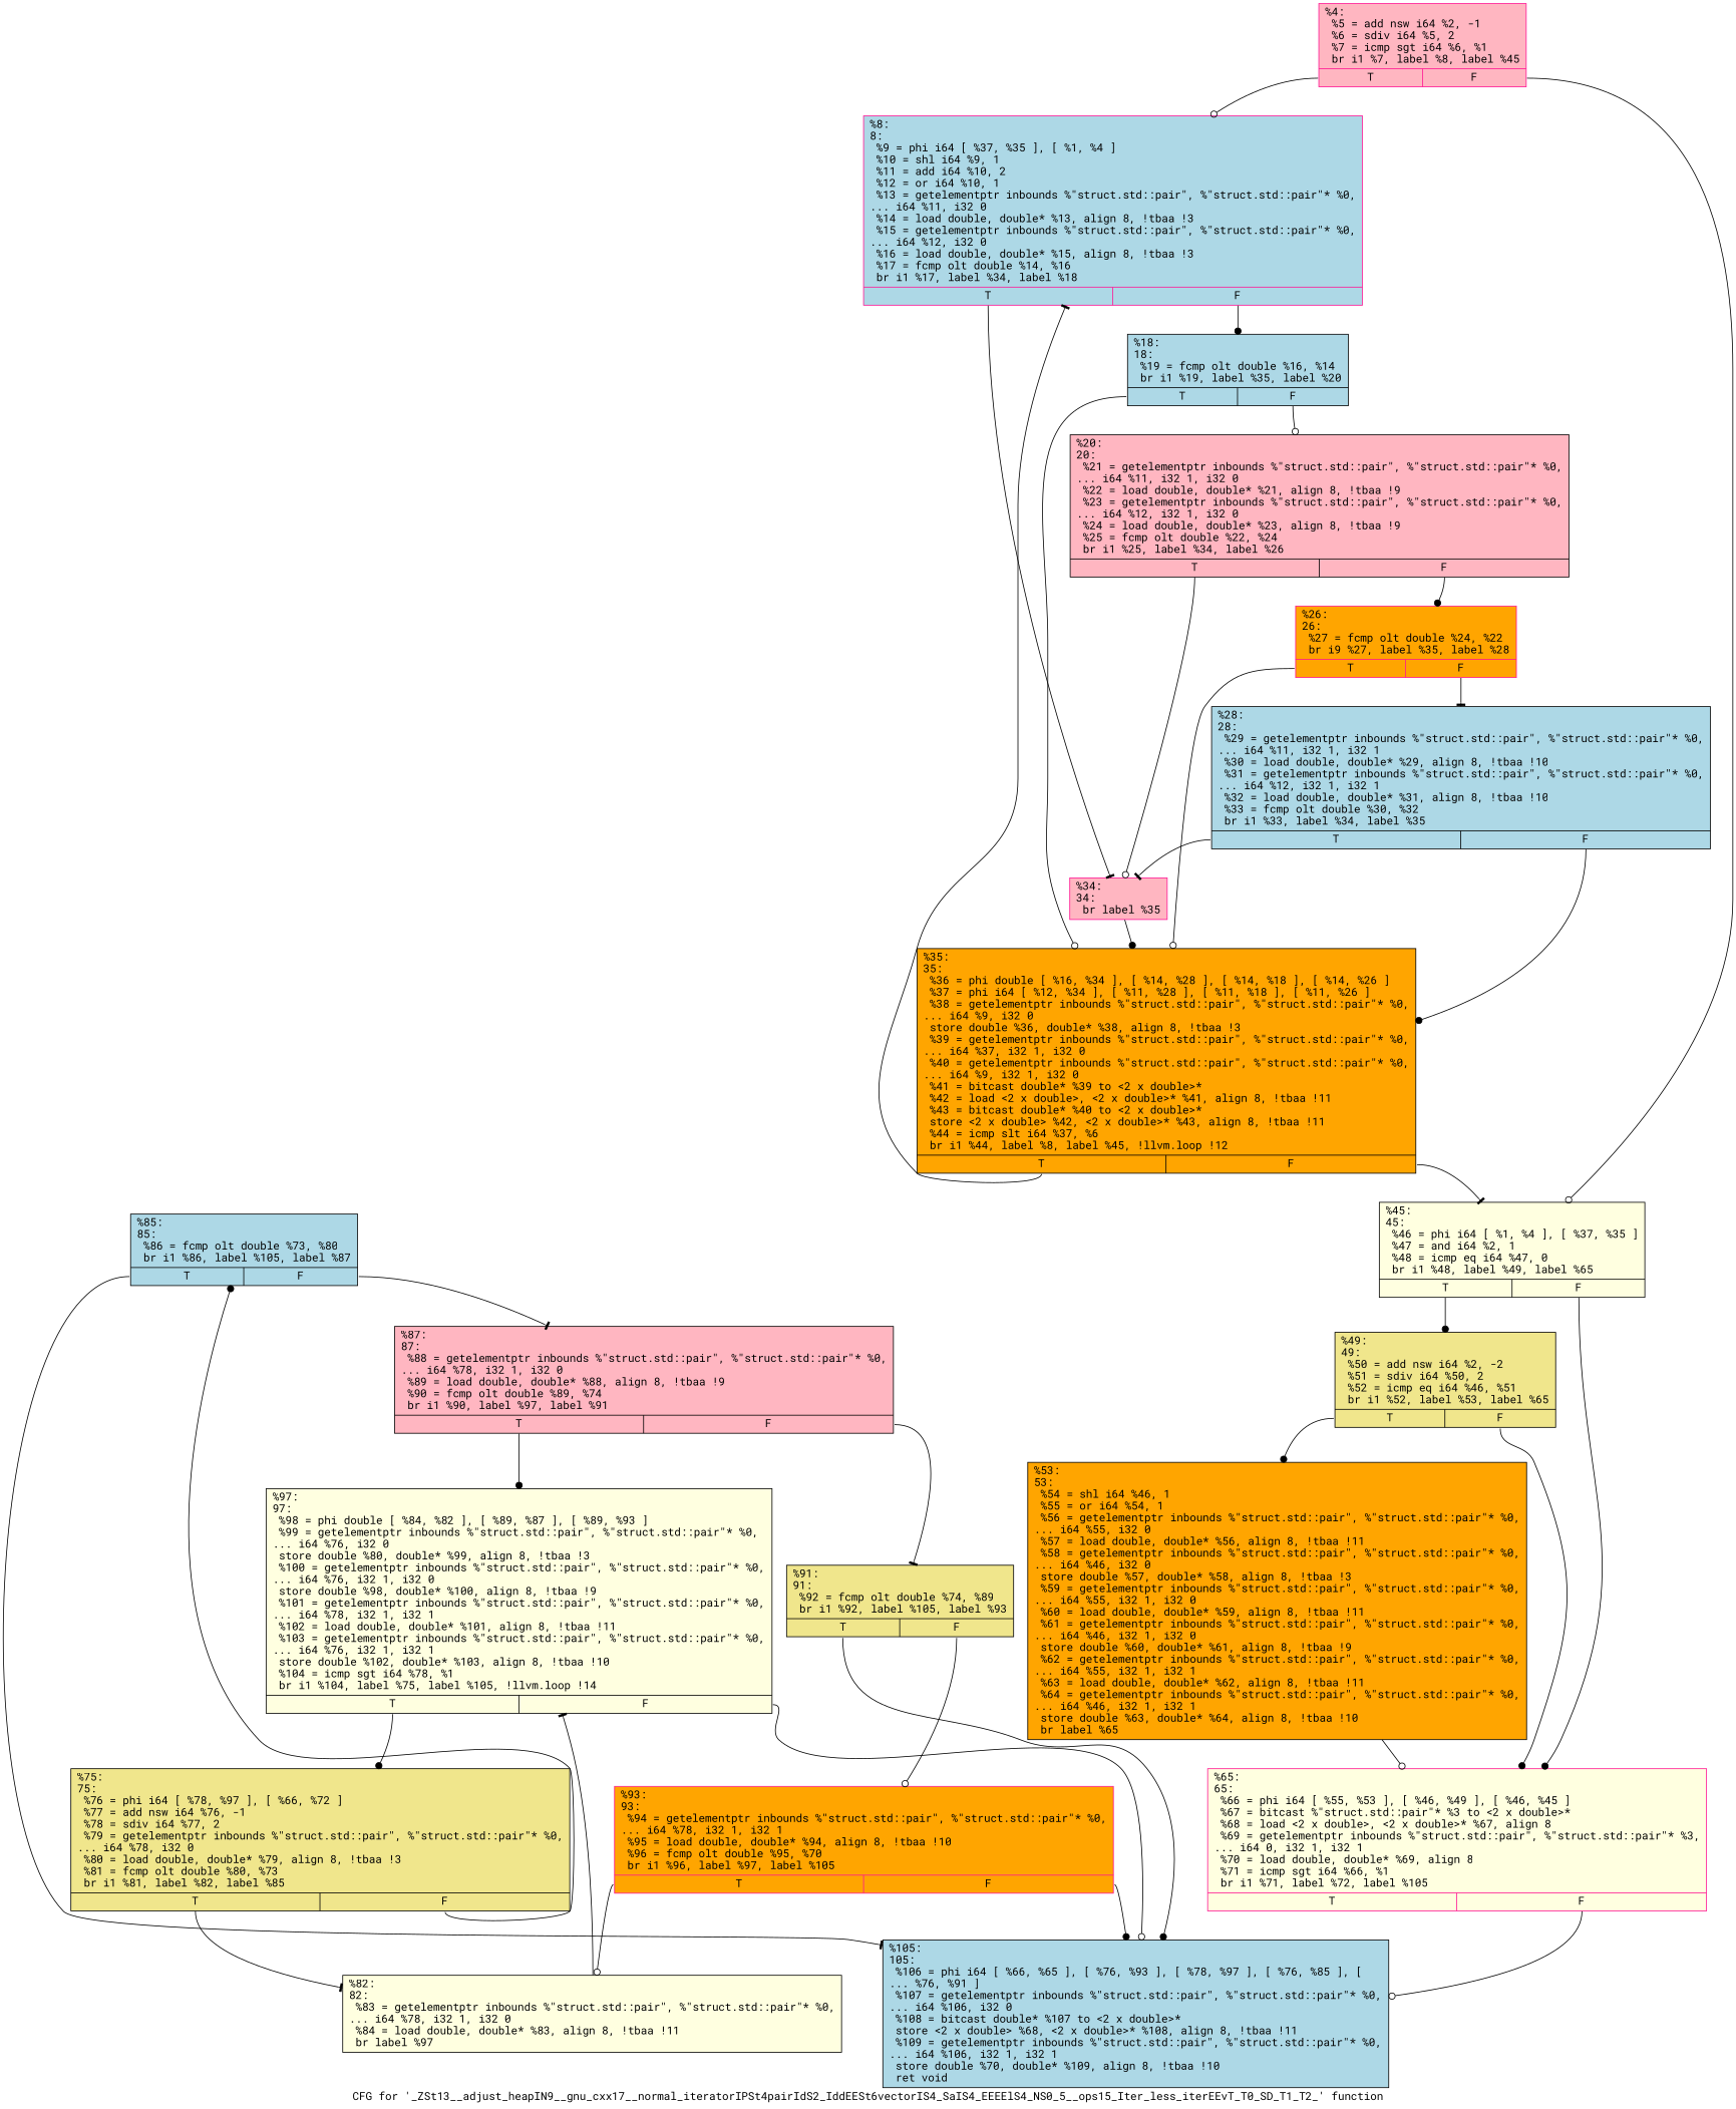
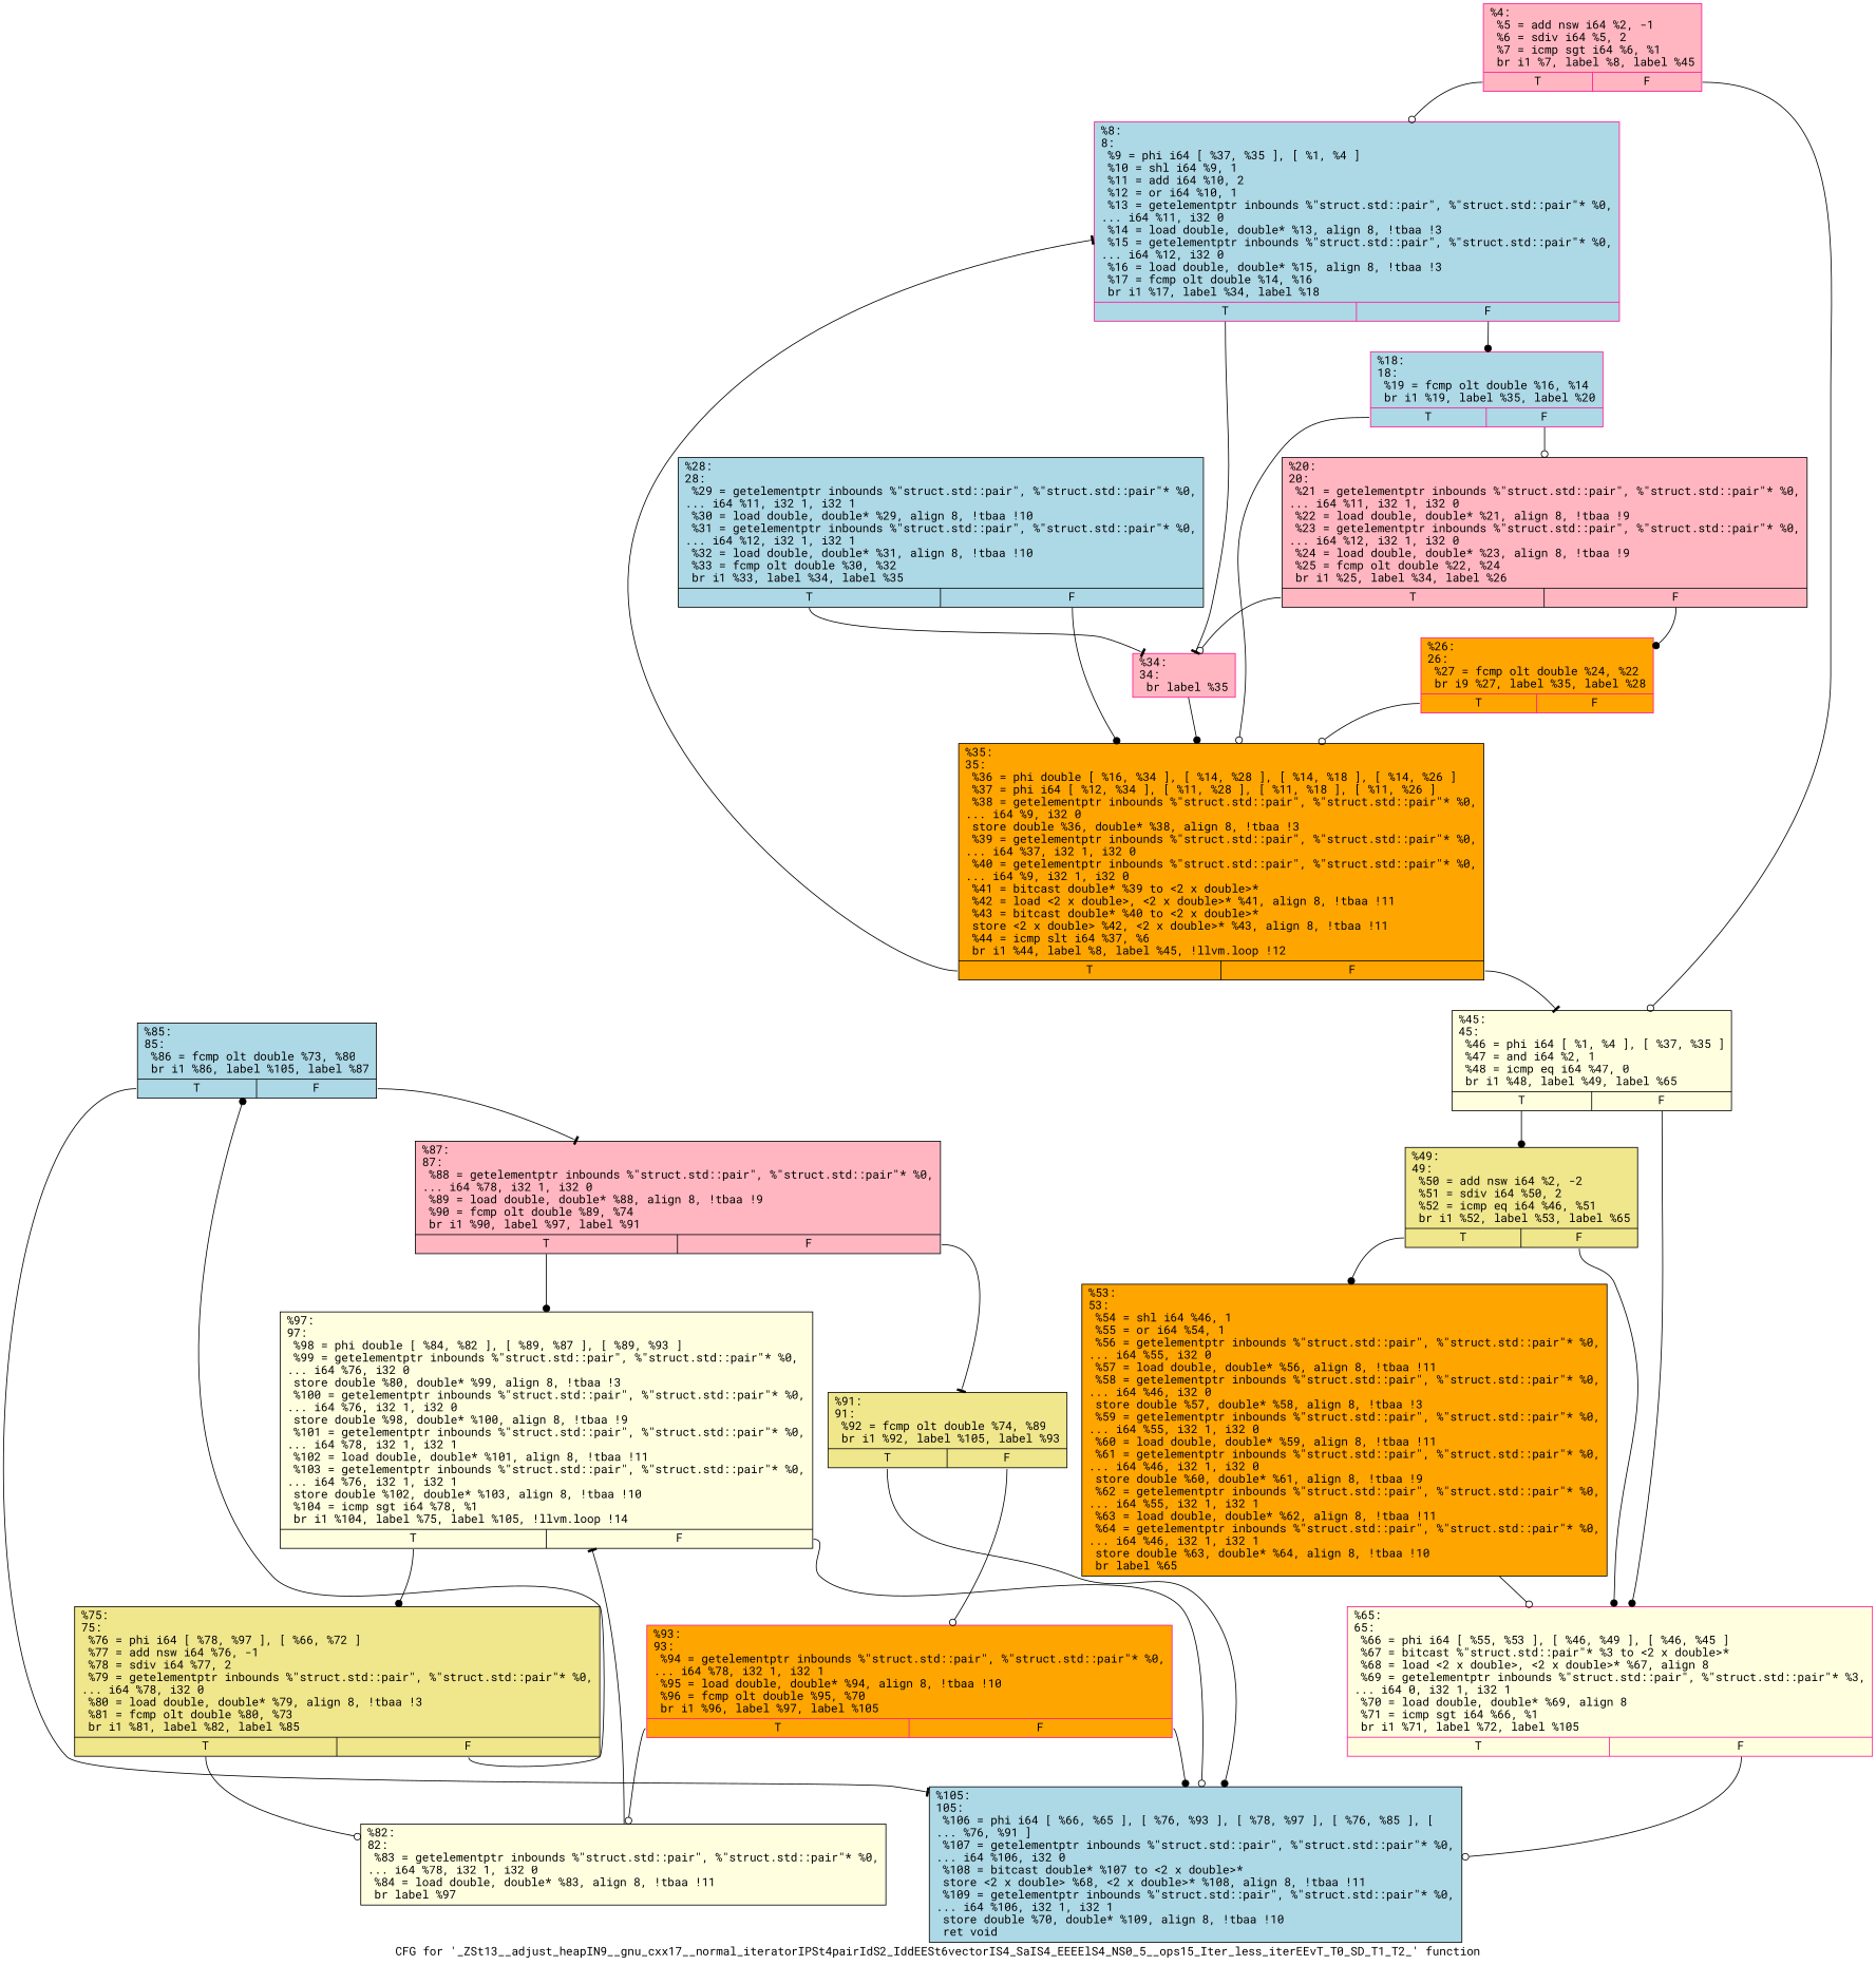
  digraph {
    fontname="Roboto Mono"
    label="CFG for '_ZSt13__adjust_heapIN9__gnu_cxx17__normal_iteratorIPSt4pairIdS2_IddEESt6vectorIS4_SaIS4_EEEElS4_NS0_5__ops15_Iter_less_iterEEvT_T0_SD_T1_T2_' function"
    node [color=black fillcolor=lightblue fontname="Roboto Mono" shape=record style=filled]
    edge [arrowhead=dot fontname="Roboto Mono" tailport=s0]
    n1 [color=deeppink fillcolor=lightpink label="{%4:\l  %5 = add nsw i64 %2, -1\l  %6 = sdiv i64 %5, 2\l  %7 = icmp sgt i64 %6, %1\l  br i1 %7, label %8, label %45\l|{<s0>T|<s1>F}}"]
    n2 [color=deeppink label="{%8:\l8:                                                \l  %9 = phi i64 [ %37, %35 ], [ %1, %4 ]\l  %10 = shl i64 %9, 1\l  %11 = add i64 %10, 2\l  %12 = or i64 %10, 1\l  %13 = getelementptr inbounds %\"struct.std::pair\", %\"struct.std::pair\"* %0,\l... i64 %11, i32 0\l  %14 = load double, double* %13, align 8, !tbaa !3\l  %15 = getelementptr inbounds %\"struct.std::pair\", %\"struct.std::pair\"* %0,\l... i64 %12, i32 0\l  %16 = load double, double* %15, align 8, !tbaa !3\l  %17 = fcmp olt double %14, %16\l  br i1 %17, label %34, label %18\l|{<s0>T|<s1>F}}"]
    n3 [fillcolor=lightyellow label="{%45:\l45:                                               \l  %46 = phi i64 [ %1, %4 ], [ %37, %35 ]\l  %47 = and i64 %2, 1\l  %48 = icmp eq i64 %47, 0\l  br i1 %48, label %49, label %65\l|{<s0>T|<s1>F}}"]
    n4 [color=deeppink fillcolor=lightpink label="{%34:\l34:                                               \l  br label %35\l}"]
-   n5 [label="{%18:\l18:                                               \l  %19 = fcmp olt double %16, %14\l  br i1 %19, label %35, label %20\l|{<s0>T|<s1>F}}"]
+   n5 [color=deeppink label="{%18:\l18:                                               \l  %19 = fcmp olt double %16, %14\l  br i1 %19, label %35, label %20\l|{<s0>T|<s1>F}}"]
    n6 [fillcolor=khaki label="{%49:\l49:                                               \l  %50 = add nsw i64 %2, -2\l  %51 = sdiv i64 %50, 2\l  %52 = icmp eq i64 %46, %51\l  br i1 %52, label %53, label %65\l|{<s0>T|<s1>F}}"]
    n7 [color=deeppink fillcolor=lightyellow label="{%65:\l65:                                               \l  %66 = phi i64 [ %55, %53 ], [ %46, %49 ], [ %46, %45 ]\l  %67 = bitcast %\"struct.std::pair\"* %3 to \<2 x double\>*\l  %68 = load \<2 x double\>, \<2 x double\>* %67, align 8\l  %69 = getelementptr inbounds %\"struct.std::pair\", %\"struct.std::pair\"* %3,\l... i64 0, i32 1, i32 1\l  %70 = load double, double* %69, align 8\l  %71 = icmp sgt i64 %66, %1\l  br i1 %71, label %72, label %105\l|{<s0>T|<s1>F}}"]
    n8 [fillcolor=orange label="{%35:\l35:                                               \l  %36 = phi double [ %16, %34 ], [ %14, %28 ], [ %14, %18 ], [ %14, %26 ]\l  %37 = phi i64 [ %12, %34 ], [ %11, %28 ], [ %11, %18 ], [ %11, %26 ]\l  %38 = getelementptr inbounds %\"struct.std::pair\", %\"struct.std::pair\"* %0,\l... i64 %9, i32 0\l  store double %36, double* %38, align 8, !tbaa !3\l  %39 = getelementptr inbounds %\"struct.std::pair\", %\"struct.std::pair\"* %0,\l... i64 %37, i32 1, i32 0\l  %40 = getelementptr inbounds %\"struct.std::pair\", %\"struct.std::pair\"* %0,\l... i64 %9, i32 1, i32 0\l  %41 = bitcast double* %39 to \<2 x double\>*\l  %42 = load \<2 x double\>, \<2 x double\>* %41, align 8, !tbaa !11\l  %43 = bitcast double* %40 to \<2 x double\>*\l  store \<2 x double\> %42, \<2 x double\>* %43, align 8, !tbaa !11\l  %44 = icmp slt i64 %37, %6\l  br i1 %44, label %8, label %45, !llvm.loop !12\l|{<s0>T|<s1>F}}"]
    n9 [fillcolor=lightpink label="{%20:\l20:                                               \l  %21 = getelementptr inbounds %\"struct.std::pair\", %\"struct.std::pair\"* %0,\l... i64 %11, i32 1, i32 0\l  %22 = load double, double* %21, align 8, !tbaa !9\l  %23 = getelementptr inbounds %\"struct.std::pair\", %\"struct.std::pair\"* %0,\l... i64 %12, i32 1, i32 0\l  %24 = load double, double* %23, align 8, !tbaa !9\l  %25 = fcmp olt double %22, %24\l  br i1 %25, label %34, label %26\l|{<s0>T|<s1>F}}"]
    n10 [fillcolor=orange label="{%53:\l53:                                               \l  %54 = shl i64 %46, 1\l  %55 = or i64 %54, 1\l  %56 = getelementptr inbounds %\"struct.std::pair\", %\"struct.std::pair\"* %0,\l... i64 %55, i32 0\l  %57 = load double, double* %56, align 8, !tbaa !11\l  %58 = getelementptr inbounds %\"struct.std::pair\", %\"struct.std::pair\"* %0,\l... i64 %46, i32 0\l  store double %57, double* %58, align 8, !tbaa !3\l  %59 = getelementptr inbounds %\"struct.std::pair\", %\"struct.std::pair\"* %0,\l... i64 %55, i32 1, i32 0\l  %60 = load double, double* %59, align 8, !tbaa !11\l  %61 = getelementptr inbounds %\"struct.std::pair\", %\"struct.std::pair\"* %0,\l... i64 %46, i32 1, i32 0\l  store double %60, double* %61, align 8, !tbaa !9\l  %62 = getelementptr inbounds %\"struct.std::pair\", %\"struct.std::pair\"* %0,\l... i64 %55, i32 1, i32 1\l  %63 = load double, double* %62, align 8, !tbaa !11\l  %64 = getelementptr inbounds %\"struct.std::pair\", %\"struct.std::pair\"* %0,\l... i64 %46, i32 1, i32 1\l  store double %63, double* %64, align 8, !tbaa !10\l  br label %65\l}"]
    n11 [label="{%105:\l105:                                              \l  %106 = phi i64 [ %66, %65 ], [ %76, %93 ], [ %78, %97 ], [ %76, %85 ], [\l... %76, %91 ]\l  %107 = getelementptr inbounds %\"struct.std::pair\", %\"struct.std::pair\"* %0,\l... i64 %106, i32 0\l  %108 = bitcast double* %107 to \<2 x double\>*\l  store \<2 x double\> %68, \<2 x double\>* %108, align 8, !tbaa !11\l  %109 = getelementptr inbounds %\"struct.std::pair\", %\"struct.std::pair\"* %0,\l... i64 %106, i32 1, i32 1\l  store double %70, double* %109, align 8, !tbaa !10\l  ret void\l}"]
    n12 [color=deeppink fillcolor=orange label="{%26:\l26:                                               \l  %27 = fcmp olt double %24, %22\l  br i9 %27, label %35, label %28\l|{<s0>T|<s1>F}}"]
    n13 [label="{%28:\l28:                                               \l  %29 = getelementptr inbounds %\"struct.std::pair\", %\"struct.std::pair\"* %0,\l... i64 %11, i32 1, i32 1\l  %30 = load double, double* %29, align 8, !tbaa !10\l  %31 = getelementptr inbounds %\"struct.std::pair\", %\"struct.std::pair\"* %0,\l... i64 %12, i32 1, i32 1\l  %32 = load double, double* %31, align 8, !tbaa !10\l  %33 = fcmp olt double %30, %32\l  br i1 %33, label %34, label %35\l|{<s0>T|<s1>F}}"]
    n14 [fillcolor=khaki label="{%75:\l75:                                               \l  %76 = phi i64 [ %78, %97 ], [ %66, %72 ]\l  %77 = add nsw i64 %76, -1\l  %78 = sdiv i64 %77, 2\l  %79 = getelementptr inbounds %\"struct.std::pair\", %\"struct.std::pair\"* %0,\l... i64 %78, i32 0\l  %80 = load double, double* %79, align 8, !tbaa !3\l  %81 = fcmp olt double %80, %73\l  br i1 %81, label %82, label %85\l|{<s0>T|<s1>F}}"]
    n15 [fillcolor=lightyellow label="{%82:\l82:                                               \l  %83 = getelementptr inbounds %\"struct.std::pair\", %\"struct.std::pair\"* %0,\l... i64 %78, i32 1, i32 0\l  %84 = load double, double* %83, align 8, !tbaa !11\l  br label %97\l}"]
    n16 [label="{%85:\l85:                                               \l  %86 = fcmp olt double %73, %80\l  br i1 %86, label %105, label %87\l|{<s0>T|<s1>F}}"]
    n17 [fillcolor=lightyellow label="{%97:\l97:                                               \l  %98 = phi double [ %84, %82 ], [ %89, %87 ], [ %89, %93 ]\l  %99 = getelementptr inbounds %\"struct.std::pair\", %\"struct.std::pair\"* %0,\l... i64 %76, i32 0\l  store double %80, double* %99, align 8, !tbaa !3\l  %100 = getelementptr inbounds %\"struct.std::pair\", %\"struct.std::pair\"* %0,\l... i64 %76, i32 1, i32 0\l  store double %98, double* %100, align 8, !tbaa !9\l  %101 = getelementptr inbounds %\"struct.std::pair\", %\"struct.std::pair\"* %0,\l... i64 %78, i32 1, i32 1\l  %102 = load double, double* %101, align 8, !tbaa !11\l  %103 = getelementptr inbounds %\"struct.std::pair\", %\"struct.std::pair\"* %0,\l... i64 %76, i32 1, i32 1\l  store double %102, double* %103, align 8, !tbaa !10\l  %104 = icmp sgt i64 %78, %1\l  br i1 %104, label %75, label %105, !llvm.loop !14\l|{<s0>T|<s1>F}}"]
    n18 [fillcolor=lightpink label="{%87:\l87:                                               \l  %88 = getelementptr inbounds %\"struct.std::pair\", %\"struct.std::pair\"* %0,\l... i64 %78, i32 1, i32 0\l  %89 = load double, double* %88, align 8, !tbaa !9\l  %90 = fcmp olt double %89, %74\l  br i1 %90, label %97, label %91\l|{<s0>T|<s1>F}}"]
    n19 [fillcolor=khaki label="{%91:\l91:                                               \l  %92 = fcmp olt double %74, %89\l  br i1 %92, label %105, label %93\l|{<s0>T|<s1>F}}"]
    n20 [color=deeppink fillcolor=orange label="{%93:\l93:                                               \l  %94 = getelementptr inbounds %\"struct.std::pair\", %\"struct.std::pair\"* %0,\l... i64 %78, i32 1, i32 1\l  %95 = load double, double* %94, align 8, !tbaa !10\l  %96 = fcmp olt double %95, %70\l  br i1 %96, label %97, label %105\l|{<s0>T|<s1>F}}"]
    n1 -> n2 [arrowhead=odot]
    n1 -> n3 [arrowhead=odot tailport=s1]
    n2 -> n4 [arrowhead=tee]
    n2 -> n5 [tailport=s1]
    n3 -> n6
    n3 -> n7 [tailport=s1]
    n4 -> n8
    n5 -> n8 [arrowhead=odot]
    n5 -> n9 [arrowhead=odot tailport=s1]
    n6 -> n7 [tailport=s1]
    n6 -> n10
    n7 -> n11 [arrowhead=odot tailport=s1]
    n8 -> n2 [arrowhead=tee]
    n8 -> n3 [arrowhead=tee tailport=s1]
    n9 -> n4 [arrowhead=odot]
    n9 -> n12 [tailport=s1]
    n10 -> n7 [arrowhead=odot]
    n12 -> n8 [arrowhead=odot]
-   n12 -> n13 [arrowhead=tee tailport=s1]
    n13 -> n4 [arrowhead=tee]
    n13 -> n8 [tailport=s1]
-   n14 -> n15 [arrowhead=tee]
+   n14 -> n15 [arrowhead=odot]
    n14 -> n16 [tailport=s1]
    n15 -> n17 [arrowhead=tee]
    n16 -> n11 [arrowhead=tee]
    n16 -> n18 [arrowhead=tee tailport=s1]
    n17 -> n11 [arrowhead=odot tailport=s1]
    n17 -> n14
    n18 -> n17
    n18 -> n19 [arrowhead=tee tailport=s1]
    n19 -> n11
    n19 -> n20 [arrowhead=odot tailport=s1]
    n20 -> n11 [tailport=s1]
    n20 -> n15 [arrowhead=odot]
  }
